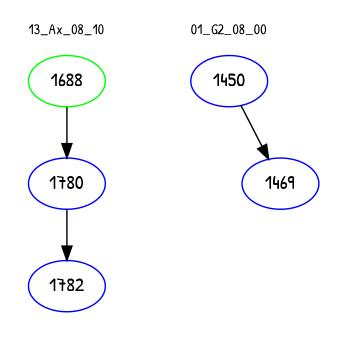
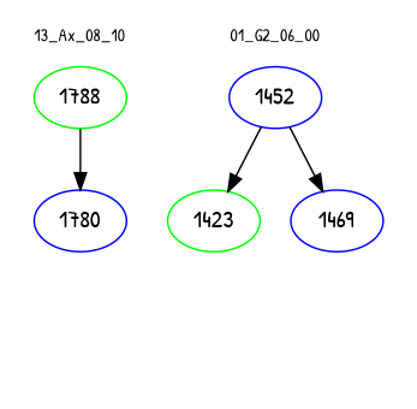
  digraph {
    fontname="Patrick Hand"
    node [color=blue fontname="Patrick Hand"]
    edge [color=black fontname="Patrick Hand"]
    n1 [label=1780]
-   n2 [label=1782]
-   n3 [color=green label=1688]
-   n4 [label=1450]
+   n3 [color=green label=1788]
+   n4 [label=1452]
+   n5 [color=green label=1423]
    n6 [label=1469]
    subgraph cluster_1 {
      color=white
      fontsize=10
      label="13_Ax_08_10"
      n1
-     n2
      n3
    }
    subgraph cluster_2 {
      color=white
      fontsize=10
-     label="01_G2_08_00"
+     label="01_G2_06_00"
      n4
+     n5
      n6
    }
-   n1 -> n2
    n3 -> n1
+   n4 -> n5
    n4 -> n6
  }
